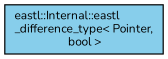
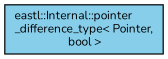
  digraph {
    rankdir=LR
    fontname=Nunito
-   n1 [color=black fillcolor=skyblue fontname=Nunito fontsize=10 height=0.2 label="eastl::Internal::eastl\l_difference_type\< Pointer,\l bool \>" shape=box style=filled width=0.4]
+   n1 [color=black fillcolor=skyblue fontname=Nunito fontsize=10 height=0.2 label="eastl::Internal::pointer\l_difference_type\< Pointer,\l bool \>" shape=box style=filled width=0.4]
  }
